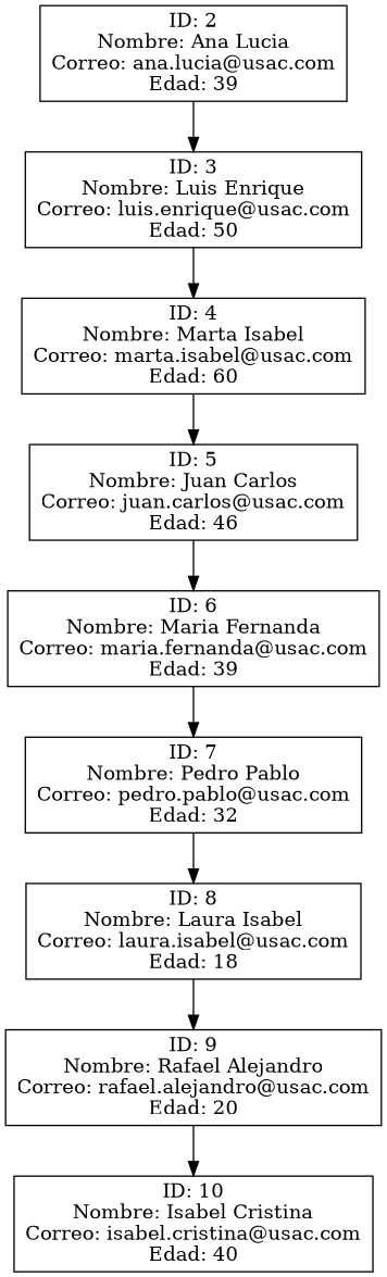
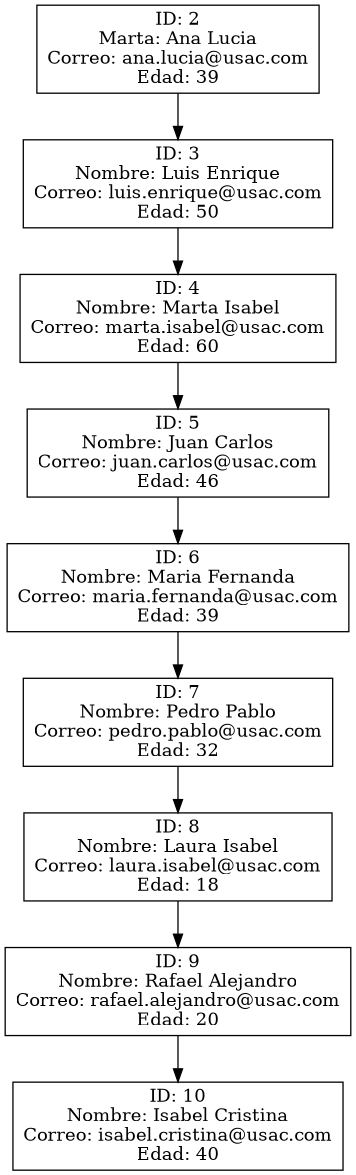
  digraph {
    rankdir=TB
    node [shape=box]
-   n1 [label="ID: 2\nNombre: Ana Lucia\nCorreo: ana.lucia@usac.com\nEdad: 39"]
+   n1 [label="ID: 2\nMarta: Ana Lucia\nCorreo: ana.lucia@usac.com\nEdad: 39"]
    n2 [label="ID: 3\nNombre: Luis Enrique\nCorreo: luis.enrique@usac.com\nEdad: 50"]
    n3 [label="ID: 4\nNombre: Marta Isabel\nCorreo: marta.isabel@usac.com\nEdad: 60"]
    n4 [label="ID: 5\nNombre: Juan Carlos\nCorreo: juan.carlos@usac.com\nEdad: 46"]
    n5 [label="ID: 6\nNombre: Maria Fernanda\nCorreo: maria.fernanda@usac.com\nEdad: 39"]
    n6 [label="ID: 7\nNombre: Pedro Pablo\nCorreo: pedro.pablo@usac.com\nEdad: 32"]
    n7 [label="ID: 8\nNombre: Laura Isabel\nCorreo: laura.isabel@usac.com\nEdad: 18"]
    n8 [label="ID: 9\nNombre: Rafael Alejandro\nCorreo: rafael.alejandro@usac.com\nEdad: 20"]
    n9 [label="ID: 10\nNombre: Isabel Cristina\nCorreo: isabel.cristina@usac.com\nEdad: 40"]
    n1 -> n2
    n2 -> n3
    n3 -> n4
    n4 -> n5
    n5 -> n6
    n6 -> n7
    n7 -> n8
    n8 -> n9
  }
